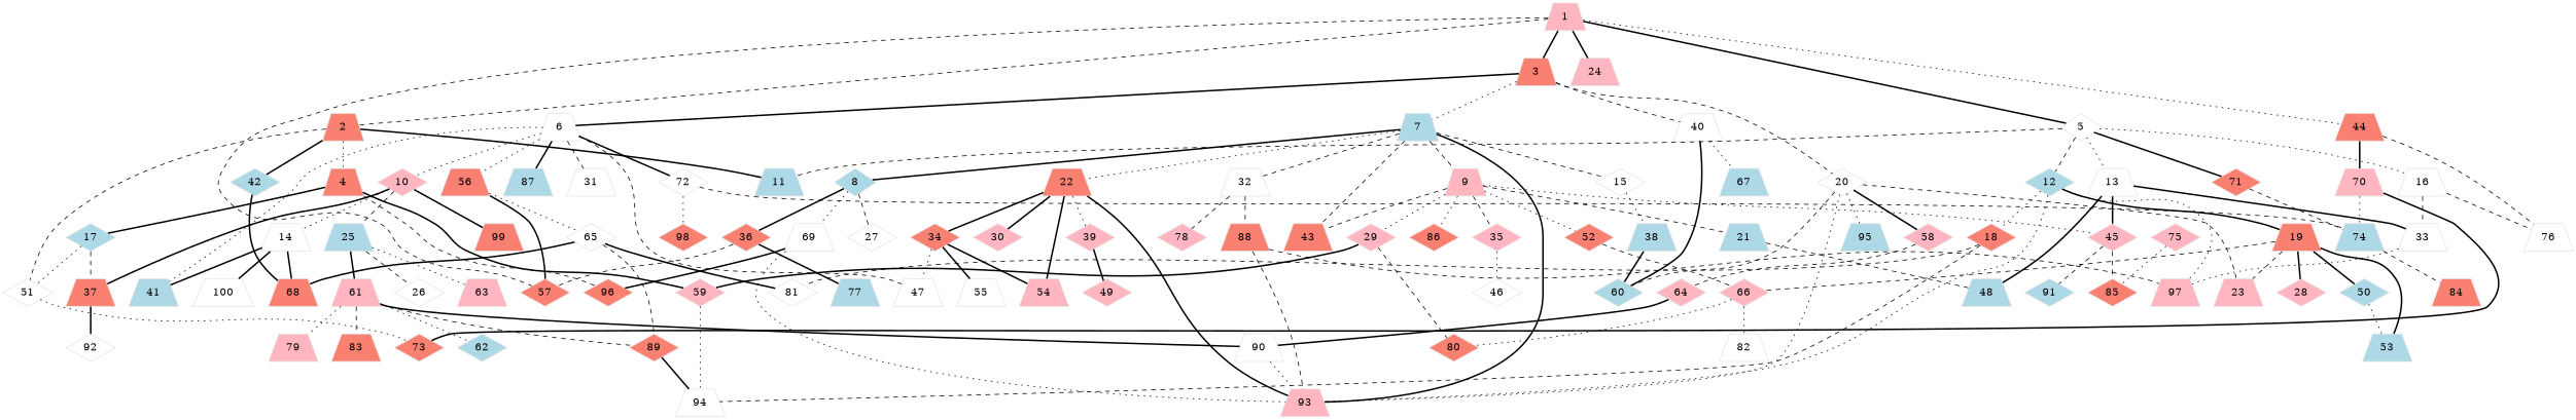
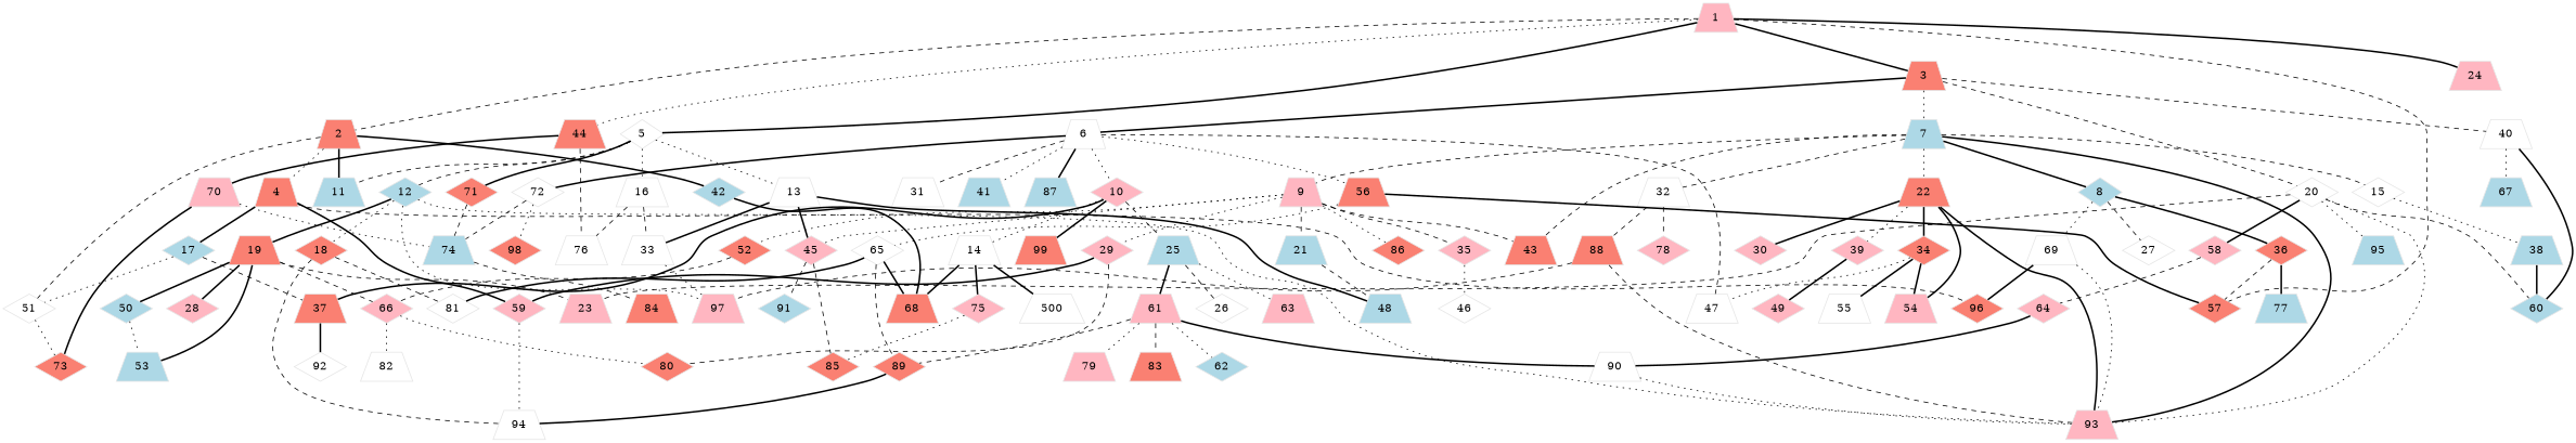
  graph {
    node [color=gray90 fillcolor=salmon shape=trapezium style=filled]
    edge [style=bold]
    1 [fillcolor=lightpink]
    2
    3
    5 [fillcolor=white shape=diamond]
    24 [fillcolor=lightpink]
    44
    57 [shape=diamond]
    4
    11 [fillcolor=lightblue]
    42 [fillcolor=lightblue shape=diamond]
    51 [fillcolor=white shape=diamond]
    6 [fillcolor=white]
    7 [fillcolor=lightblue]
    20 [fillcolor=white shape=diamond]
    40 [fillcolor=white]
    12 [fillcolor=lightblue shape=diamond]
    13 [fillcolor=white]
    16 [fillcolor=white]
    71 [shape=diamond]
    76 [fillcolor=white]
    70 [fillcolor=lightpink]
    17 [fillcolor=lightblue shape=diamond]
    59 [fillcolor=lightpink shape=diamond]
    96 [shape=diamond]
    68
    73 [shape=diamond]
    10 [fillcolor=lightpink shape=diamond]
    31 [fillcolor=white]
    41 [fillcolor=lightblue]
    47 [fillcolor=white]
    56
    72 [fillcolor=white shape=diamond]
    87 [fillcolor=lightblue]
    8 [fillcolor=lightblue shape=diamond]
    9 [fillcolor=lightpink]
    15 [fillcolor=white shape=diamond]
    22
    32 [fillcolor=white]
    43
    93 [fillcolor=lightpink]
    23 [fillcolor=lightpink]
    58 [fillcolor=lightpink shape=diamond]
    60 [fillcolor=lightblue shape=diamond]
    95 [fillcolor=lightblue]
    67 [fillcolor=lightblue]
    37
    94 [fillcolor=white]
    18 [shape=diamond]
    19
    97 [fillcolor=lightpink]
    45 [fillcolor=lightpink shape=diamond]
    33 [fillcolor=white]
    48 [fillcolor=lightblue]
    74 [fillcolor=lightblue]
    14 [fillcolor=white]
    25 [fillcolor=lightblue]
    99
    65 [fillcolor=white shape=diamond]
    98 [shape=diamond]
    27 [fillcolor=white shape=diamond]
    36 [shape=diamond]
    69 [fillcolor=white]
    21 [fillcolor=lightblue]
    29 [fillcolor=lightpink shape=diamond]
    35 [fillcolor=lightpink shape=diamond]
    52 [shape=diamond]
    86 [shape=diamond]
    38 [fillcolor=lightblue]
    30 [fillcolor=lightpink shape=diamond]
    34 [shape=diamond]
    39 [fillcolor=lightpink shape=diamond]
    54 [fillcolor=lightpink]
    78 [fillcolor=lightpink shape=diamond]
    88
    77 [fillcolor=lightblue]
    80 [shape=diamond]
    46 [fillcolor=white shape=diamond]
    85 [shape=diamond]
    91 [fillcolor=lightblue shape=diamond]
    66 [fillcolor=lightpink shape=diamond]
    75 [fillcolor=lightpink shape=diamond]
-   100 [fillcolor=white]
+   100 [fillcolor=white label=500]
    26 [fillcolor=white shape=diamond]
    61 [fillcolor=lightpink]
    63 [fillcolor=lightpink]
    92 [fillcolor=white shape=diamond]
    81 [fillcolor=white shape=diamond]
    28 [fillcolor=lightpink shape=diamond]
    50 [fillcolor=lightblue shape=diamond]
    53 [fillcolor=lightblue]
    82 [fillcolor=white]
    64 [fillcolor=lightpink shape=diamond]
    55 [fillcolor=white]
    49 [fillcolor=lightpink shape=diamond]
    62 [fillcolor=lightblue shape=diamond]
    79 [fillcolor=lightpink]
    83
    89 [shape=diamond]
    90 [fillcolor=white]
    84
    1 -- 2 [style=dashed]
    1 -- 3
    1 -- 5
    1 -- 24
    1 -- 44 [style=dotted]
    1 -- 57 [style=dashed]
    2 -- 4 [style=dotted]
    2 -- 11
    2 -- 42
    2 -- 51 [style=dashed]
    3 -- 6
    3 -- 7 [style=dotted]
    3 -- 20 [style=dashed]
    3 -- 40 [style=dashed]
    5 -- 11 [style=dashed]
    5 -- 12 [style=dashed]
    5 -- 13 [style=dotted]
    5 -- 16 [style=dotted]
    5 -- 71
    44 -- 76 [style=dashed]
    44 -- 70
    4 -- 17
    4 -- 59
    4 -- 96 [style=dashed]
    42 -- 68
    51 -- 73 [style=dotted]
    6 -- 10 [style=dotted]
    6 -- 31 [style=dashed]
    6 -- 41 [style=dotted]
    6 -- 47 [style=dashed]
    6 -- 56 [style=dotted]
    6 -- 72
    6 -- 87
    7 -- 8
    7 -- 9 [style=dashed]
    7 -- 15 [style=dashed]
    7 -- 22 [style=dotted]
    7 -- 32 [style=dashed]
    7 -- 43 [style=dashed]
    7 -- 93
    20 -- 93 [style=dotted]
    20 -- 23 [style=dashed]
    20 -- 58
    20 -- 60 [style=dashed]
    20 -- 95 [style=dotted]
    40 -- 60
    40 -- 67 [style=dotted]
    12 -- 93 [style=dotted]
    12 -- 18 [style=dotted]
    12 -- 19
    12 -- 97 [style=dotted]
    13 -- 45
    13 -- 33
    13 -- 48
    16 -- 76 [style=dashed]
    16 -- 33 [style=dashed]
    71 -- 74 [style=dashed]
    70 -- 73
    70 -- 74 [style=dotted]
    17 -- 51 [style=dotted]
    17 -- 37 [style=dashed]
    59 -- 94 [style=dotted]
    10 -- 37
    10 -- 14 [style=dotted]
    10 -- 25 [style=dashed]
    10 -- 99
    56 -- 57
    56 -- 65 [style=dotted]
    72 -- 74 [style=dashed]
    72 -- 98 [style=dotted]
    8 -- 27 [style=dashed]
    8 -- 36
    8 -- 69 [style=dotted]
    9 -- 43 [style=dashed]
    9 -- 45 [style=dotted]
    9 -- 21 [style=dashed]
    9 -- 29 [style=dotted]
    9 -- 35 [style=dashed]
    9 -- 52 [style=dotted]
    9 -- 86 [style=dotted]
    15 -- 38 [style=dotted]
    22 -- 93
    22 -- 30
    22 -- 34
    22 -- 39 [style=dotted]
    22 -- 54
    32 -- 78 [style=dashed]
    32 -- 88 [style=dashed]
    58 -- 64 [style=dashed]
    37 -- 92
    18 -- 94 [style=dashed]
    18 -- 81 [style=dashed]
    19 -- 23 [style=dashed]
    19 -- 66 [style=dashed]
    19 -- 28
    19 -- 50
    19 -- 53
    45 -- 85 [style=dashed]
    45 -- 91 [style=dashed]
    33 -- 97 [style=dotted]
    74 -- 84 [style=dashed]
    14 -- 68
-   14 -- 41
+   14 -- 75
    14 -- 100
    25 -- 26 [style=dashed]
    25 -- 61
    25 -- 63 [style=dotted]
    65 -- 68
    65 -- 81
    65 -- 89 [style=dashed]
    36 -- 57 [style=dashed]
    36 -- 77
    69 -- 96
    69 -- 93 [style=dotted]
    21 -- 48 [style=dashed]
    29 -- 59
    29 -- 80 [style=dashed]
    35 -- 46 [style=dotted]
    52 -- 66 [style=dashed]
    38 -- 60
    34 -- 47 [style=dotted]
    34 -- 54
    34 -- 55
    39 -- 49
    88 -- 93 [style=dashed]
    88 -- 97 [style=dashed]
    66 -- 80 [style=dotted]
    66 -- 82 [style=dotted]
    75 -- 85 [style=dotted]
    61 -- 62 [style=dotted]
    61 -- 79 [style=dotted]
    61 -- 83 [style=dashed]
    61 -- 89 [style=dashed]
    61 -- 90
    50 -- 53 [style=dotted]
    64 -- 90
    89 -- 94
    90 -- 93 [style=dotted]
  }
